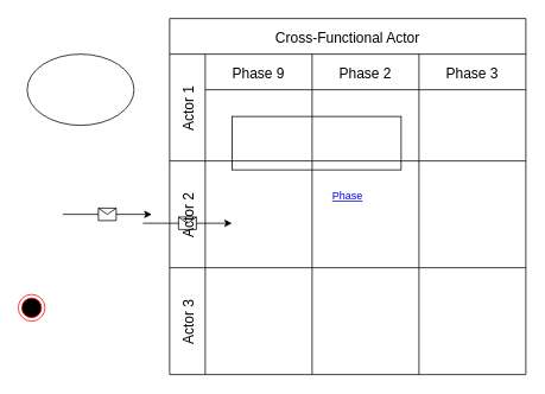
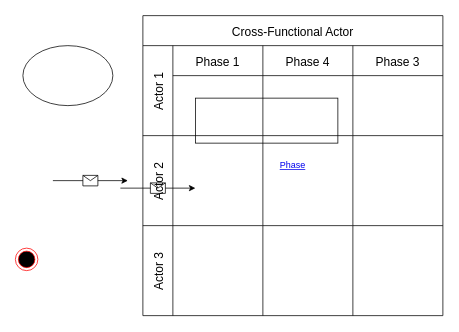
  <mxCell id="0" />
  <mxCell id="1" parent="0" />
  <mxCell id="2" value="" style="rounded=0;whiteSpace=wrap;html=1;" parent="1" vertex="1"><mxGeometry x="260" y="130" width="190" height="60" as="geometry" /></mxCell>
  <mxCell id="3" value="" style="ellipse;whiteSpace=wrap;html=1;" parent="1" vertex="1"><mxGeometry x="30" y="60" width="120" height="80" as="geometry" /></mxCell>
  <mxCell id="4" value="" style="endArrow=classic;html=1;rounded=0;" parent="1" edge="1"><mxGeometry relative="1" as="geometry"><mxPoint x="160" y="250" as="sourcePoint" /><mxPoint x="260" y="250" as="targetPoint" /></mxGeometry></mxCell>
  <mxCell id="5" value="" style="shape=message;html=1;outlineConnect=0;" parent="4" vertex="1"><mxGeometry width="20" height="14" relative="1" as="geometry"><mxPoint x="-10" y="-7" as="offset" /></mxGeometry></mxCell>
  <mxCell id="6" value="" style="endArrow=classic;html=1;rounded=0;" parent="1" edge="1"><mxGeometry relative="1" as="geometry"><mxPoint x="70" y="240" as="sourcePoint" /><mxPoint x="170" y="240" as="targetPoint" /></mxGeometry></mxCell>
  <mxCell id="7" value="" style="shape=message;html=1;outlineConnect=0;" parent="6" vertex="1"><mxGeometry width="20" height="14" relative="1" as="geometry"><mxPoint x="-10" y="-7" as="offset" /></mxGeometry></mxCell>
  <mxCell id="8" value="Cross-Functional Actor" style="shape=table;childLayout=tableLayout;startSize=40;collapsible=0;recursiveResize=0;expand=0;fontSize=16;" vertex="1" parent="1"><mxGeometry x="190" y="20" width="400" height="400" as="geometry" /></mxCell>
  <mxCell id="9" value="Actor 1" style="shape=tableRow;horizontal=0;swimlaneHead=0;swimlaneBody=0;top=0;left=0;strokeColor=inherit;bottom=0;right=0;dropTarget=0;fontStyle=0;fillColor=none;points=[[0,0.5],[1,0.5]];portConstraint=eastwest;startSize=40;collapsible=0;recursiveResize=0;expand=0;fontSize=16;" vertex="1" parent="8"><mxGeometry y="40" width="400" height="120" as="geometry" /></mxCell>
- <mxCell id="10" value="Phase 9" style="swimlane;swimlaneHead=0;swimlaneBody=0;fontStyle=0;strokeColor=inherit;connectable=0;fillColor=none;startSize=40;collapsible=0;recursiveResize=0;expand=0;fontSize=16;" vertex="1" parent="9"><mxGeometry x="40" width="120" height="120" as="geometry"><mxRectangle width="120" height="120" as="alternateBounds" /></mxGeometry></mxCell>
- <mxCell id="11" value="Phase 2" style="swimlane;swimlaneHead=0;swimlaneBody=0;fontStyle=0;strokeColor=inherit;connectable=0;fillColor=none;startSize=40;collapsible=0;recursiveResize=0;expand=0;fontSize=16;" vertex="1" parent="9"><mxGeometry x="160" width="120" height="120" as="geometry"><mxRectangle width="120" height="120" as="alternateBounds" /></mxGeometry></mxCell>
+ <mxCell id="10" value="Phase 1" style="swimlane;swimlaneHead=0;swimlaneBody=0;fontStyle=0;strokeColor=inherit;connectable=0;fillColor=none;startSize=40;collapsible=0;recursiveResize=0;expand=0;fontSize=16;" vertex="1" parent="9"><mxGeometry x="40" width="120" height="120" as="geometry"><mxRectangle width="120" height="120" as="alternateBounds" /></mxGeometry></mxCell>
+ <mxCell id="11" value="Phase 4" style="swimlane;swimlaneHead=0;swimlaneBody=0;fontStyle=0;strokeColor=inherit;connectable=0;fillColor=none;startSize=40;collapsible=0;recursiveResize=0;expand=0;fontSize=16;" vertex="1" parent="9"><mxGeometry x="160" width="120" height="120" as="geometry"><mxRectangle width="120" height="120" as="alternateBounds" /></mxGeometry></mxCell>
  <mxCell id="12" value="Phase 3" style="swimlane;swimlaneHead=0;swimlaneBody=0;fontStyle=0;strokeColor=inherit;connectable=0;fillColor=none;startSize=40;collapsible=0;recursiveResize=0;expand=0;fontSize=16;" vertex="1" parent="9"><mxGeometry x="280" width="120" height="120" as="geometry"><mxRectangle width="120" height="120" as="alternateBounds" /></mxGeometry></mxCell>
  <mxCell id="13" value="Actor 2" style="shape=tableRow;horizontal=0;swimlaneHead=0;swimlaneBody=0;top=0;left=0;strokeColor=inherit;bottom=0;right=0;dropTarget=0;fontStyle=0;fillColor=none;points=[[0,0.5],[1,0.5]];portConstraint=eastwest;startSize=40;collapsible=0;recursiveResize=0;expand=0;fontSize=16;" vertex="1" parent="8"><mxGeometry y="160" width="400" height="120" as="geometry" /></mxCell>
  <mxCell id="14" value="" style="swimlane;swimlaneHead=0;swimlaneBody=0;fontStyle=0;connectable=0;strokeColor=inherit;fillColor=none;startSize=0;collapsible=0;recursiveResize=0;expand=0;fontSize=16;" vertex="1" parent="13"><mxGeometry x="40" width="120" height="120" as="geometry"><mxRectangle width="120" height="120" as="alternateBounds" /></mxGeometry></mxCell>
  <mxCell id="15" value="" style="swimlane;swimlaneHead=0;swimlaneBody=0;fontStyle=0;connectable=0;strokeColor=inherit;fillColor=none;startSize=0;collapsible=0;recursiveResize=0;expand=0;fontSize=16;" vertex="1" parent="13"><mxGeometry x="160" width="120" height="120" as="geometry"><mxRectangle width="120" height="120" as="alternateBounds" /></mxGeometry></mxCell>
  <mxCell id="16" value="" style="swimlane;swimlaneHead=0;swimlaneBody=0;fontStyle=0;connectable=0;strokeColor=inherit;fillColor=none;startSize=0;collapsible=0;recursiveResize=0;expand=0;fontSize=16;" vertex="1" parent="13"><mxGeometry x="280" width="120" height="120" as="geometry"><mxRectangle width="120" height="120" as="alternateBounds" /></mxGeometry></mxCell>
  <mxCell id="17" value="Actor 3" style="shape=tableRow;horizontal=0;swimlaneHead=0;swimlaneBody=0;top=0;left=0;strokeColor=inherit;bottom=0;right=0;dropTarget=0;fontStyle=0;fillColor=none;points=[[0,0.5],[1,0.5]];portConstraint=eastwest;startSize=40;collapsible=0;recursiveResize=0;expand=0;fontSize=16;" vertex="1" parent="8"><mxGeometry y="280" width="400" height="120" as="geometry" /></mxCell>
  <mxCell id="18" value="" style="swimlane;swimlaneHead=0;swimlaneBody=0;fontStyle=0;connectable=0;strokeColor=inherit;fillColor=none;startSize=0;collapsible=0;recursiveResize=0;expand=0;fontSize=16;" vertex="1" parent="17"><mxGeometry x="40" width="120" height="120" as="geometry"><mxRectangle width="120" height="120" as="alternateBounds" /></mxGeometry></mxCell>
  <mxCell id="19" value="" style="swimlane;swimlaneHead=0;swimlaneBody=0;fontStyle=0;connectable=0;strokeColor=inherit;fillColor=none;startSize=0;collapsible=0;recursiveResize=0;expand=0;fontSize=16;" vertex="1" parent="17"><mxGeometry x="160" width="120" height="120" as="geometry"><mxRectangle width="120" height="120" as="alternateBounds" /></mxGeometry></mxCell>
  <mxCell id="20" value="" style="swimlane;swimlaneHead=0;swimlaneBody=0;fontStyle=0;connectable=0;strokeColor=inherit;fillColor=none;startSize=0;collapsible=0;recursiveResize=0;expand=0;fontSize=16;" vertex="1" parent="17"><mxGeometry x="280" width="120" height="120" as="geometry"><mxRectangle width="120" height="120" as="alternateBounds" /></mxGeometry></mxCell>
  <mxCell id="21" value="Phase" style="text;html=1;strokeColor=none;fillColor=none;whiteSpace=wrap;align=center;verticalAlign=middle;fontColor=#0000EE;fontStyle=4;" vertex="1" parent="1"><mxGeometry x="360" y="200" width="60" height="40" as="geometry" /></mxCell>
  <mxCell id="22" value="" style="ellipse;html=1;shape=endState;fillColor=#000000;strokeColor=#ff0000;" vertex="1" parent="1"><mxGeometry x="20" y="330" width="30" height="30" as="geometry" /></mxCell>
